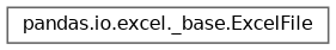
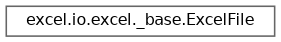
  digraph {
    rankdir=LR
-   n1 [color=grey40 fillcolor=white fontname=Helvetica fontsize=10 height=0.2 label="pandas.io.excel._base.ExcelFile" shape=box style=filled width=0.4]
+   n1 [color=grey40 fillcolor=white fontname=Helvetica fontsize=10 height=0.2 label="excel.io.excel._base.ExcelFile" shape=box style=filled width=0.4]
  }
